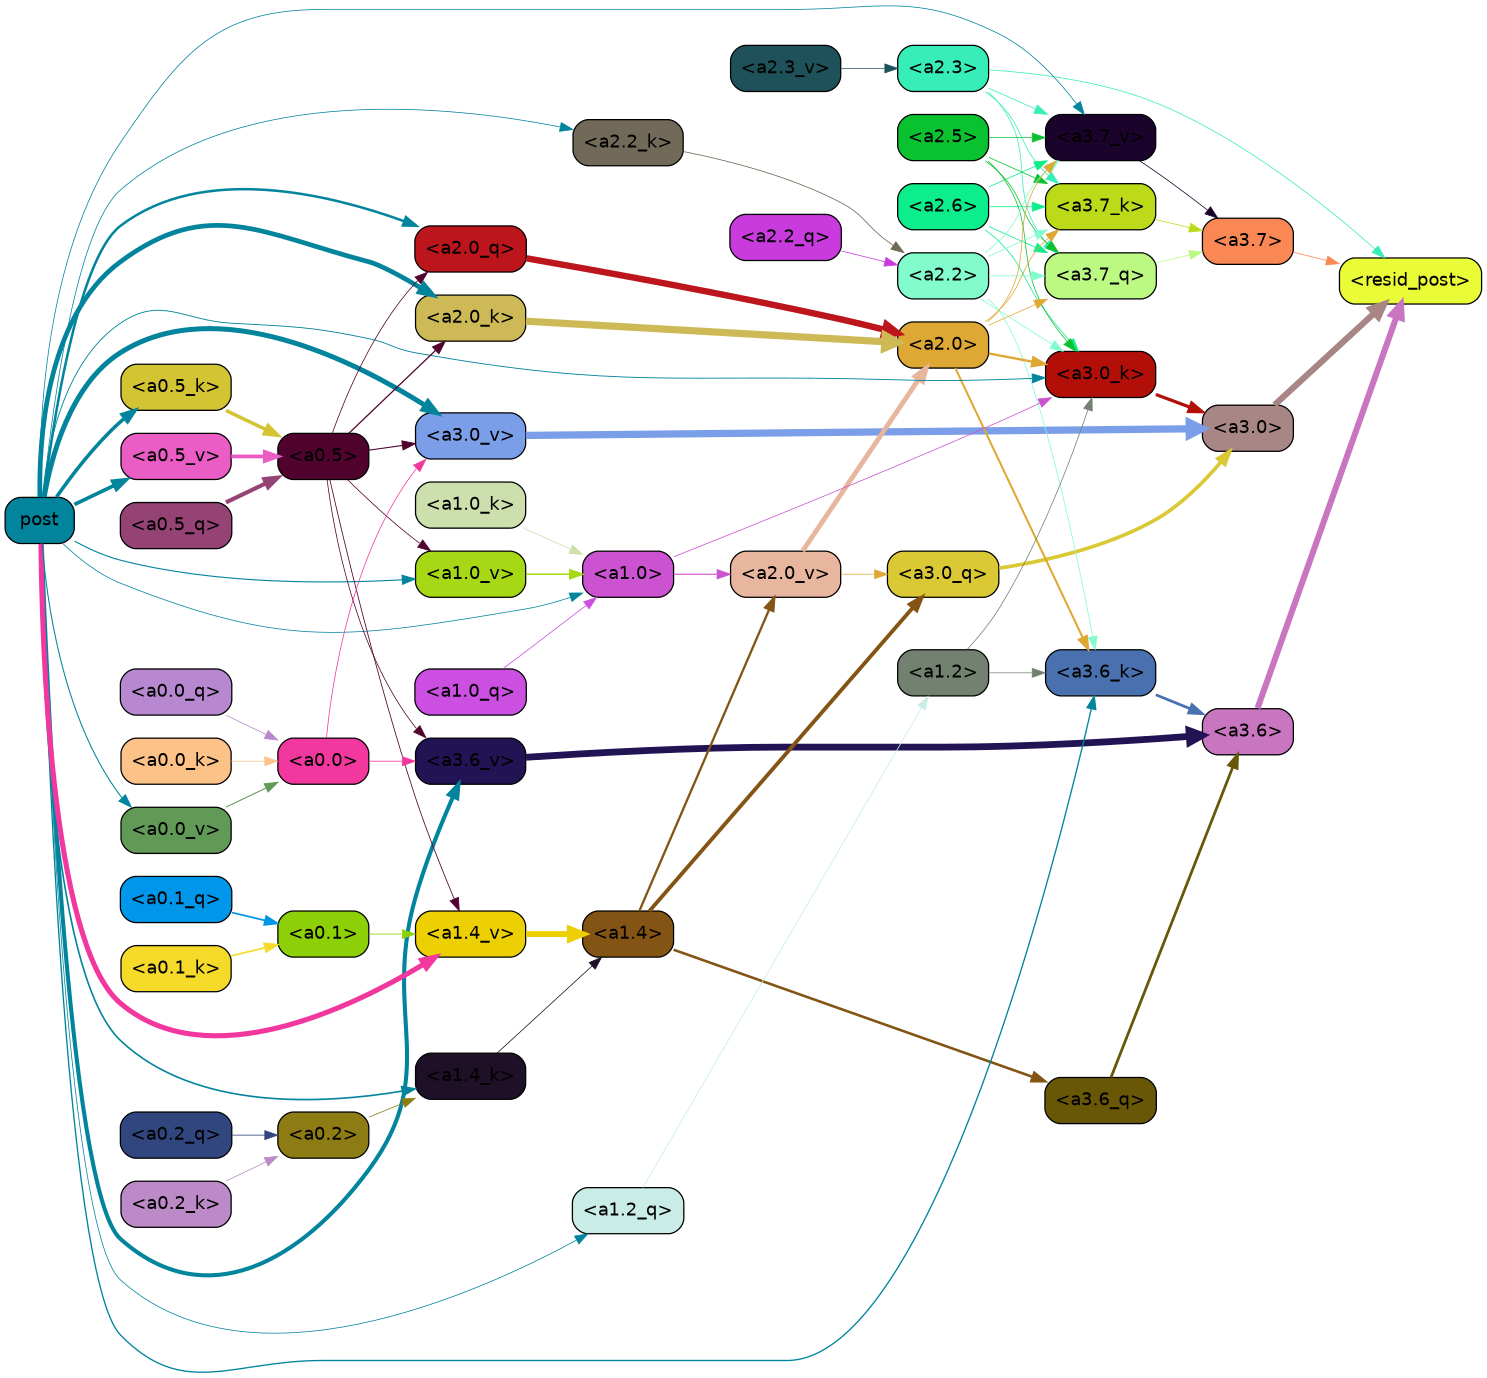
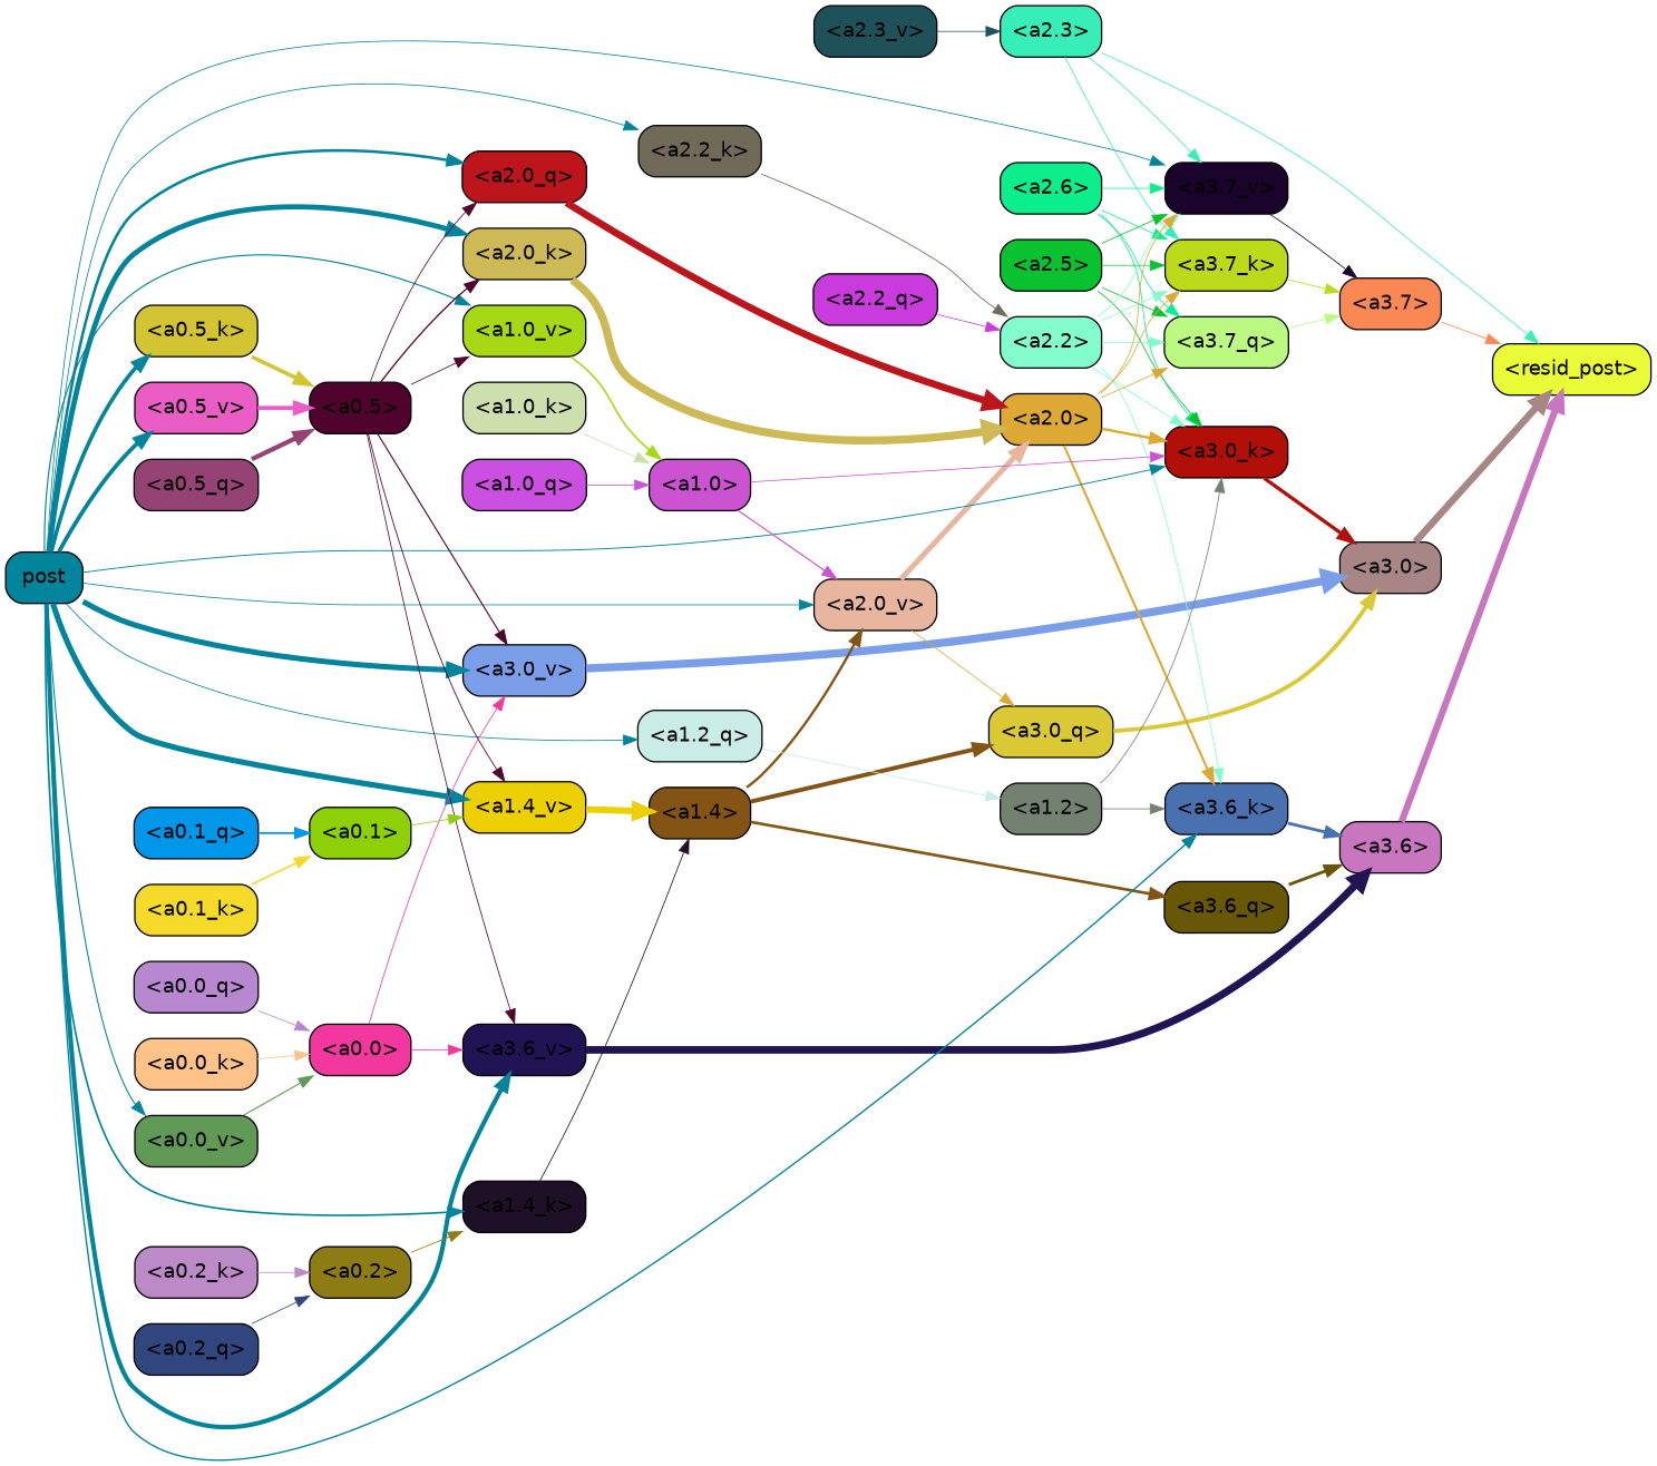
  strict digraph {
    rankdir=LR
    splines=true
    node [color=black fontname=Helvetica shape=box style="filled, rounded"]
    edge [color="#01849c" penwidth=0.6]
    "<a3.7>" [fillcolor="#fa8854"]
    "<resid_post>" [fillcolor="#eafb37"]
    "<a3.6>" [fillcolor="#c876c0"]
    "<a3.0>" [fillcolor="#a88686"]
    "<a2.3>" [fillcolor="#37eeb8"]
    "<a3.7_q>" [fillcolor="#bbf983"]
    "<a3.7_k>" [fillcolor="#bcda19"]
    "<a3.7_v>" [fillcolor="#1b042b"]
    "<a3.6_q>" [fillcolor="#685707"]
    "<a3.0_q>" [fillcolor="#dac835"]
    "<a3.6_k>" [fillcolor="#4a71af"]
    "<a3.0_k>" [fillcolor="#b20f08"]
    "<a3.6_v>" [fillcolor="#211354"]
    "<a3.0_v>" [fillcolor="#7b9ee9"]
    "<a2.6>" [fillcolor="#0ced8b"]
    "<a2.5>" [fillcolor="#0ac12f"]
    "<a2.2>" [fillcolor="#82fbcd"]
    "<a2.0>" [fillcolor="#dea834"]
    "<a1.4>" [fillcolor="#835414"]
    "<a2.0_v>" [fillcolor="#e8b59f"]
    "<a1.2>" [fillcolor="#738171"]
    n22 [fillcolor="#01849c" label=post]
    "<a2.0_q>" [fillcolor="#bd151c"]
    "<a2.2_k>" [fillcolor="#716a59"]
    "<a2.0_k>" [fillcolor="#ceb957"]
    "<a1.2_q>" [fillcolor="#c9ece7"]
    "<a1.4_k>" [fillcolor="#1e1026"]
    "<a1.4_v>" [fillcolor="#edd004"]
    "<a1.0_v>" [fillcolor="#a6d816"]
    "<a0.5_k>" [fillcolor="#d2c433"]
    "<a0.5_v>" [fillcolor="#ea5dc5"]
    "<a0.0_v>" [fillcolor="#619957"]
    "<a1.0>" [fillcolor="#cb53d1"]
    "<a0.5>" [fillcolor="#50032d"]
    "<a0.0>" [fillcolor="#f2389e"]
    "<a2.2_q>" [fillcolor="#c93bdd"]
    "<a2.3_v>" [fillcolor="#1f515b"]
    "<a1.0_q>" [fillcolor="#cb4fe0"]
    "<a1.0_k>" [fillcolor="#ccdfad"]
    "<a0.2>" [fillcolor="#8d7c13"]
    "<a0.1>" [fillcolor="#8ed008"]
    "<a0.5_q>" [fillcolor="#954275"]
    "<a0.2_q>" [fillcolor="#31467e"]
    "<a0.1_q>" [fillcolor="#0096ea"]
    "<a0.0_q>" [fillcolor="#b788cf"]
    "<a0.2_k>" [fillcolor="#bc8ac7"]
    "<a0.1_k>" [fillcolor="#f5da2a"]
    "<a0.0_k>" [fillcolor="#fdc287"]
    "<a3.7>" -> "<resid_post>" [color="#fa8854"]
    "<a3.6>" -> "<resid_post>" [color="#c876c0" penwidth=4.751592040061951]
    "<a3.0>" -> "<resid_post>" [color="#a88686" penwidth=4.904066681861877]
    "<a2.3>" -> "<resid_post>" [color="#37eeb8"]
-   "<a2.3>" -> "<a3.7_q>" [color="#37eeb8"]
    "<a2.3>" -> "<a3.7_k>" [color="#37eeb8"]
    "<a2.3>" -> "<a3.7_v>" [color="#37eeb8"]
    "<a3.7_q>" -> "<a3.7>" [color="#bbf983"]
    "<a3.7_k>" -> "<a3.7>" [color="#bcda19"]
    "<a3.7_v>" -> "<a3.7>" [color="#1b042b"]
    "<a3.6_q>" -> "<a3.6>" [color="#685707" penwidth=2.160832464694977]
    "<a3.0_q>" -> "<a3.0>" [color="#dac835" penwidth=2.870753765106201]
    "<a3.6_k>" -> "<a3.6>" [color="#4a71af" penwidth=2.13908451795578]
    "<a3.0_k>" -> "<a3.0>" [color="#b20f08" penwidth=2.520303964614868]
    "<a3.6_v>" -> "<a3.6>" [color="#211354" penwidth=5.297133803367615]
    "<a3.0_v>" -> "<a3.0>" [color="#7b9ee9" penwidth=5.680712580680847]
    "<a2.6>" -> "<a3.7_q>" [color="#0ced8b"]
    "<a2.6>" -> "<a3.7_k>" [color="#0ced8b"]
    "<a2.6>" -> "<a3.7_v>" [color="#0ced8b"]
    "<a2.6>" -> "<a3.0_k>" [color="#0ced8b"]
    "<a2.5>" -> "<a3.7_q>" [color="#0ac12f"]
    "<a2.5>" -> "<a3.7_k>" [color="#0ac12f"]
    "<a2.5>" -> "<a3.7_v>" [color="#0ac12f"]
    "<a2.5>" -> "<a3.0_k>" [color="#0ac12f"]
    "<a2.2>" -> "<a3.7_q>" [color="#82fbcd"]
    "<a2.2>" -> "<a3.7_k>" [color="#82fbcd"]
    "<a2.2>" -> "<a3.7_v>" [color="#82fbcd"]
    "<a2.2>" -> "<a3.6_k>" [color="#82fbcd"]
    "<a2.2>" -> "<a3.0_k>" [color="#82fbcd"]
    "<a2.0>" -> "<a3.7_q>" [color="#dea834"]
    "<a2.0>" -> "<a3.7_k>" [color="#dea834"]
    "<a2.0>" -> "<a3.7_v>" [color="#dea834"]
    "<a2.0>" -> "<a3.6_k>" [color="#dea834" penwidth=1.5897698998451233]
    "<a2.0>" -> "<a3.0_k>" [color="#dea834" penwidth=1.8405593037605286]
    "<a1.4>" -> "<a3.6_q>" [color="#835414" penwidth=2.0260728895664215]
    "<a1.4>" -> "<a3.0_q>" [color="#835414" penwidth=3.0185627341270447]
    "<a1.4>" -> "<a2.0_v>" [color="#835414" penwidth=1.7970525026321411]
    "<a2.0_v>" -> "<a3.0_q>" [color="#dea834"]
    "<a2.0_v>" -> "<a2.0>" [color="#e8b59f" penwidth=3.781584322452545]
    "<a1.2>" -> "<a3.6_k>" [color="#738171"]
    "<a1.2>" -> "<a3.0_k>" [color="#738171"]
    n22 -> "<a3.7_v>"
    n22 -> "<a3.6_k>" [penwidth=1.046662151813507]
    n22 -> "<a3.0_k>" [penwidth=0.6995279788970947]
    n22 -> "<a3.6_v>" [penwidth=3.1840110421180725]
    n22 -> "<a3.0_v>" [penwidth=3.9005755856633186]
-   n22 -> "<a1.0>"
+   n22 -> "<a2.0_v>"
    n22 -> "<a2.0_q>" [penwidth=1.9669389724731445]
    n22 -> "<a2.2_k>"
    n22 -> "<a2.0_k>" [penwidth=3.6898754835128784]
    n22 -> "<a1.2_q>"
    n22 -> "<a1.4_k>" [penwidth=1.2758672684431076]
-   n22 -> "<a1.4_v>" [color="#f2389e" penwidth=3.992354243993759]
+   n22 -> "<a1.4_v>" [penwidth=3.992354243993759]
    n22 -> "<a1.0_v>" [penwidth=0.8768336176872253]
    n22 -> "<a0.5_k>" [penwidth=2.7730610966682434]
    n22 -> "<a0.5_v>" [penwidth=2.881743907928467]
    n22 -> "<a0.0_v>" [penwidth=0.819606889039278]
    "<a2.0_q>" -> "<a2.0>" [color="#bd151c" penwidth=5.0040658712387085]
    "<a2.2_k>" -> "<a2.2>" [color="#716a59" penwidth=0.6304321400821209]
    "<a2.0_k>" -> "<a2.0>" [color="#ceb957" penwidth=5.6445024609565735]
    "<a1.2_q>" -> "<a1.2>" [color="#c9ece7" penwidth=0.6481351256370544]
    "<a1.4_k>" -> "<a1.4>" [color="#1e1026"]
    "<a1.4_v>" -> "<a1.4>" [color="#edd004" penwidth=4.602061748504639]
    "<a1.0_v>" -> "<a1.0>" [color="#a6d816" penwidth=1.227757602930069]
    "<a0.5_k>" -> "<a0.5>" [color="#d2c433" penwidth=2.7730584144592285]
    "<a0.5_v>" -> "<a0.5>" [color="#ea5dc5" penwidth=2.9687485098838806]
    "<a0.0_v>" -> "<a0.0>" [color="#619957" penwidth=0.8196042068302631]
    "<a1.0>" -> "<a3.0_k>" [color="#cb53d1"]
    "<a1.0>" -> "<a2.0_v>" [color="#cb53d1" penwidth=0.8836666345596313]
    "<a0.5>" -> "<a3.6_v>" [color="#50032d"]
    "<a0.5>" -> "<a3.0_v>" [color="#50032d" penwidth=0.8493617177009583]
    "<a0.5>" -> "<a2.0_q>" [color="#50032d"]
    "<a0.5>" -> "<a2.0_k>" [color="#50032d" penwidth=0.9942188858985901]
    "<a0.5>" -> "<a1.4_v>" [color="#50032d" penwidth=0.6379710733890533]
    "<a0.5>" -> "<a1.0_v>" [color="#50032d"]
    "<a0.0>" -> "<a3.6_v>" [color="#f2389e"]
    "<a0.0>" -> "<a3.0_v>" [color="#f2389e"]
    "<a2.2_q>" -> "<a2.2>" [color="#c93bdd"]
    "<a2.3_v>" -> "<a2.3>" [color="#1f515b"]
    "<a1.0_q>" -> "<a1.0>" [color="#cb4fe0"]
    "<a1.0_k>" -> "<a1.0>" [color="#ccdfad"]
    "<a0.2>" -> "<a1.4_k>" [color="#8d7c13"]
    "<a0.1>" -> "<a1.4_v>" [color="#8ed008"]
    "<a0.5_q>" -> "<a0.5>" [color="#954275" penwidth=3.219071626663208]
    "<a0.2_q>" -> "<a0.2>" [color="#31467e"]
    "<a0.1_q>" -> "<a0.1>" [color="#0096ea" penwidth=1.3519257307052612]
    "<a0.0_q>" -> "<a0.0>" [color="#b788cf"]
    "<a0.2_k>" -> "<a0.2>" [color="#bc8ac7"]
    "<a0.1_k>" -> "<a0.1>" [color="#f5da2a" penwidth=1.281095266342163]
    "<a0.0_k>" -> "<a0.0>" [color="#fdc287"]
  }
